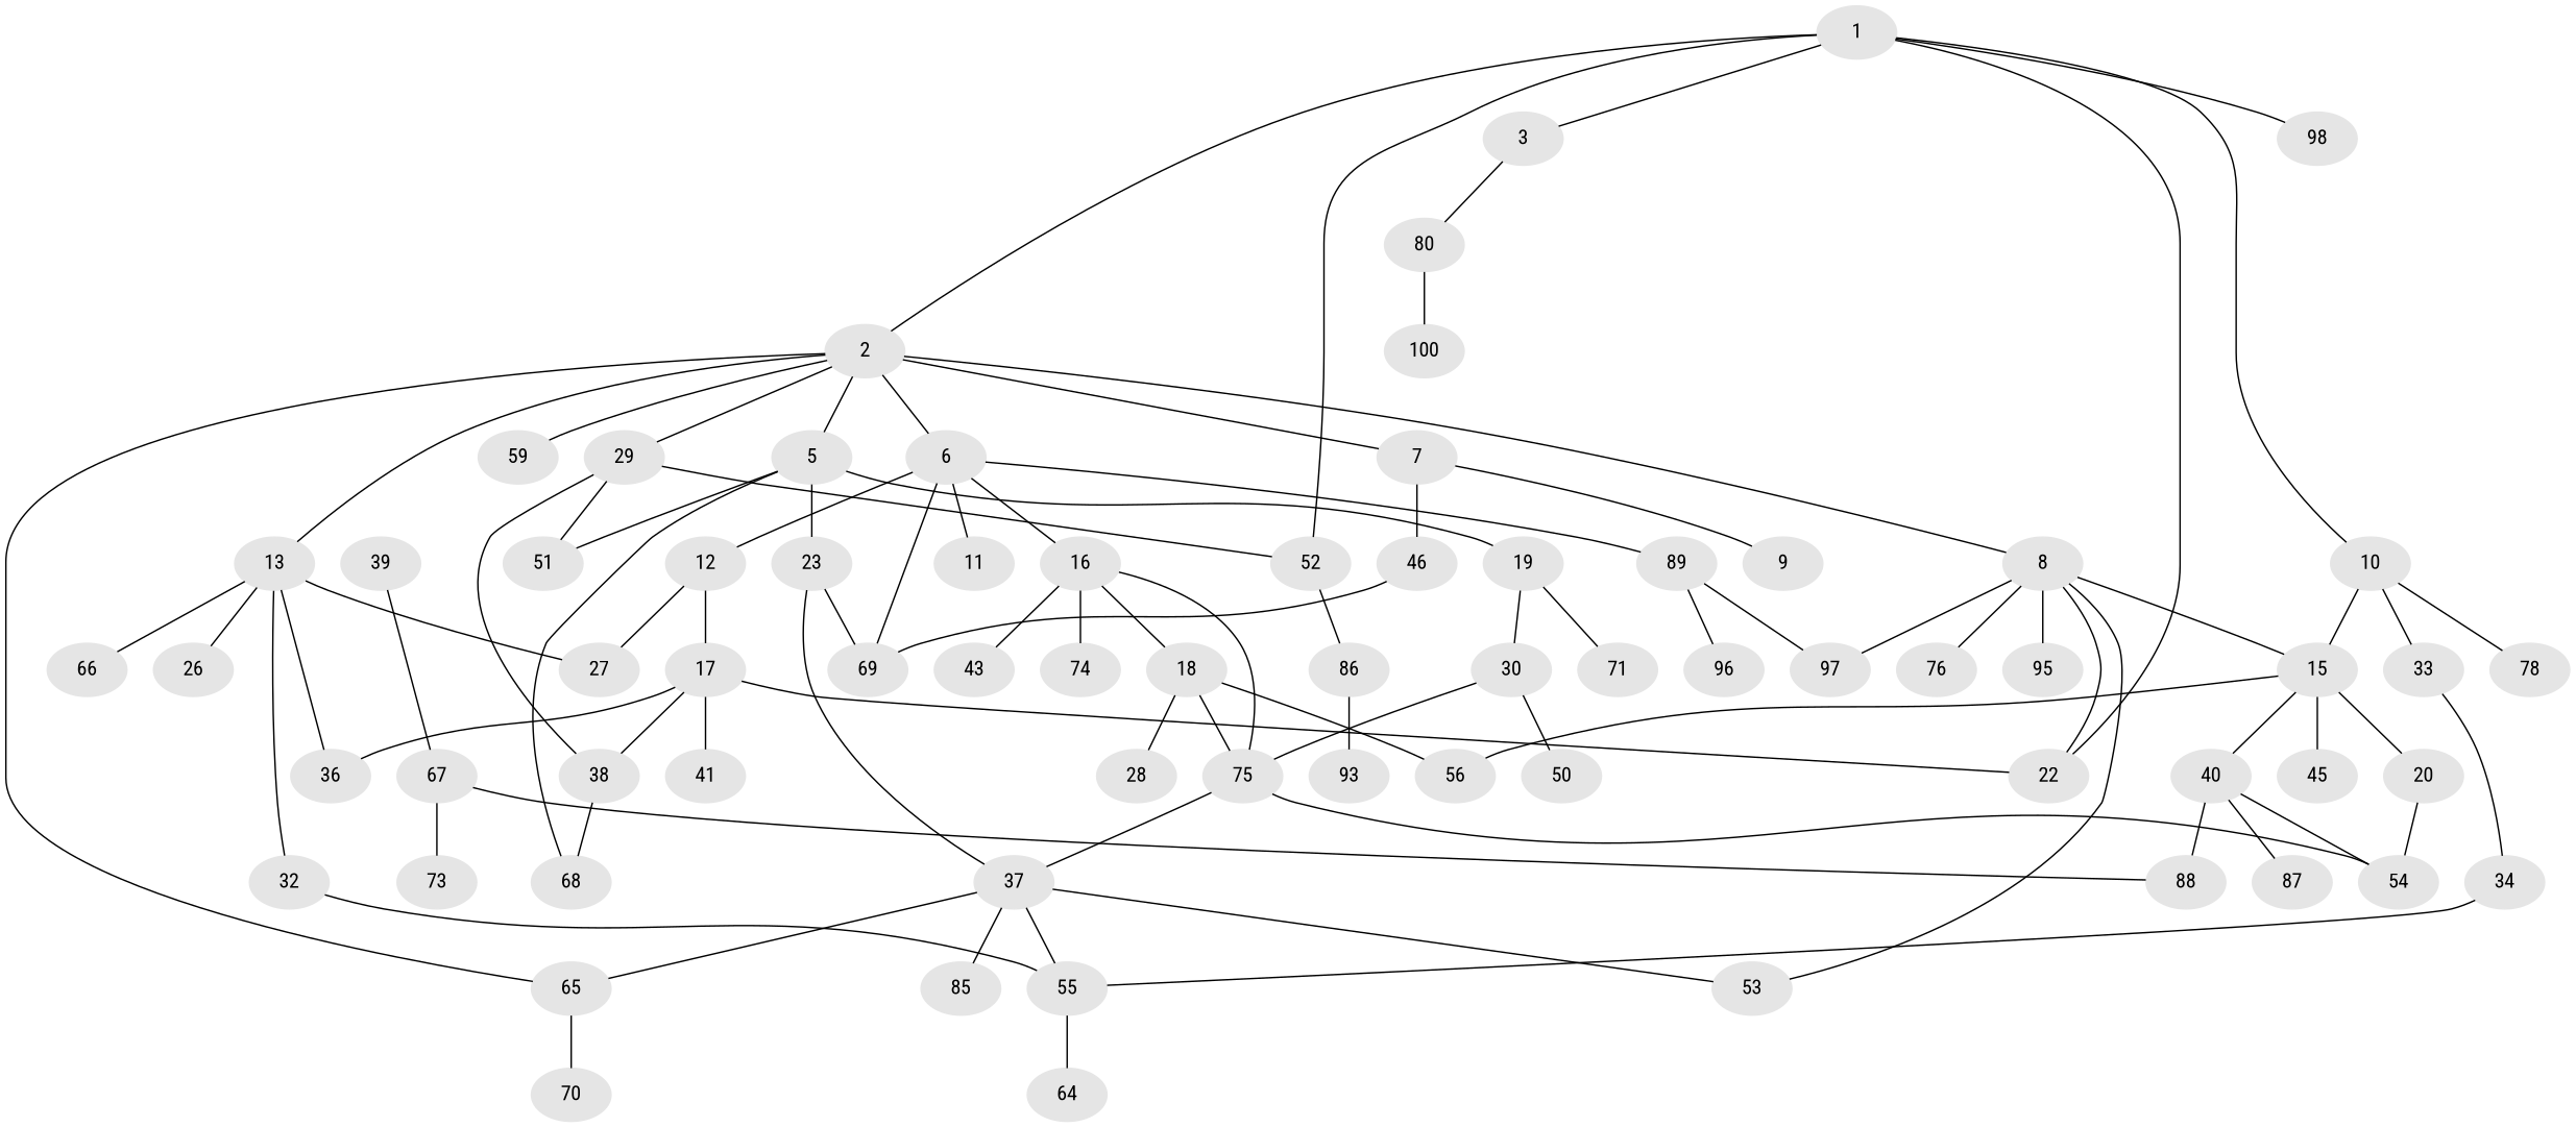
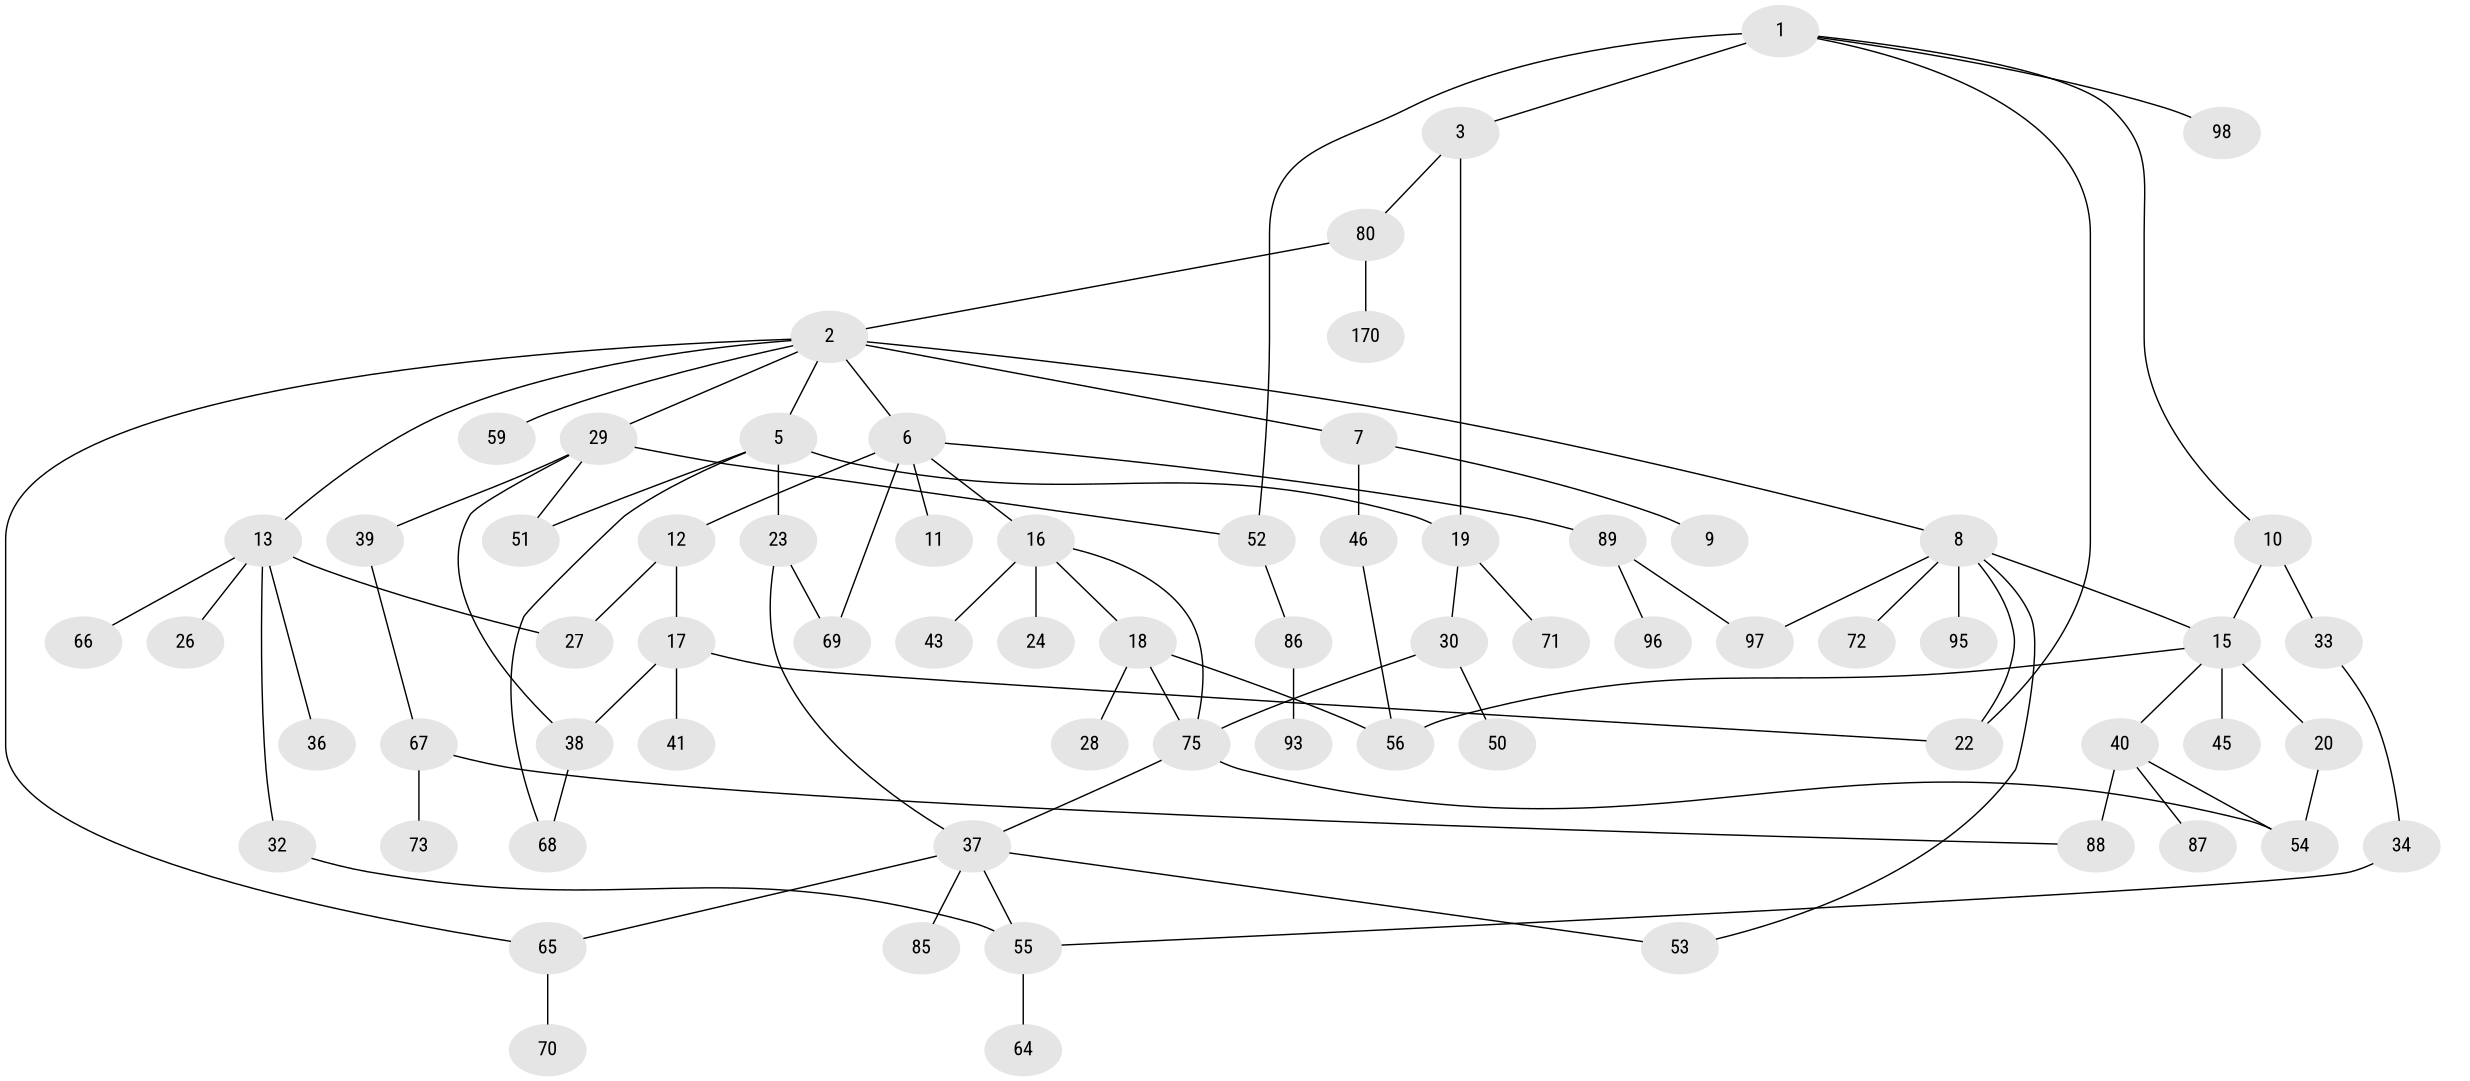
  graph {
    fontname="Roboto Condensed"
    node [color=gray90 fontname="Roboto Condensed" style=filled]
    edge [fontname="Roboto Condensed"]
    1 [super="+44"]
    2 [super="+4"]
    3 [super="+75"]
    10 [super="+72"]
    22 [super="+25"]
    52
    98
    5 [super="+89"]
    6 [super="+24"]
    7
    8 [super="+14"]
    13 [super="+63"]
    29 [super="+60"]
    59
    65
    19 [super="+21"]
    80 [super="+94"]
    15
    33
-   78
    86 [super="+92"]
    23 [super="+31"]
    51
    68
    11
    12 [super="+77"]
    16 [super="+47"]
    69
    n29 [label=89 super="+82"]
    9
    46
    53 [super="+99"]
-   76
+   76 [label=72]
    95
    97
    27 [super="+42"]
    26
    32
    36
    66
    38
    39 [super="+91"]
    70
    30 [super="+48"]
    71
-   100
+   100 [label=170]
    37 [super="+58"]
    17 [super="+49"]
    18 [super="+84"]
    n50 [label=75 super="+61"]
    43
-   74
+   74 [label=24]
    96
    20
    40 [super="+79"]
    45
    56
    34 [super="+62"]
    41
    55 [super="+57"]
    54 [super="+83"]
    87
    88
    28
    50 [super="+90"]
    85
    67
    64
    73
    93
-   1 -- 2
+   80 -- 2
    1 -- 3
    1 -- 10
    1 -- 22
    1 -- 52
    1 -- 98
    2 -- 5
    2 -- 6
    2 -- 7
    2 -- 8
    2 -- 13
    2 -- 29
    2 -- 59
    2 -- 65
+   3 -- 19
    3 -- 80
    10 -- 15
    10 -- 33
-   10 -- 78
    52 -- 86
    5 -- 19
    5 -- 23
    5 -- 51
    5 -- 68
    6 -- 11
    6 -- 12
    6 -- 16
    6 -- 69
    6 -- n29
    7 -- 9
    7 -- 46
    8 -- 22
    8 -- 15
    8 -- 53
    8 -- 76
    8 -- 95
    8 -- 97
    13 -- 27
    13 -- 26
    13 -- 32
    13 -- 36
    13 -- 66
    29 -- 52
    29 -- 51
    29 -- 38
+   29 -- 39
    65 -- 70
    19 -- 30
    19 -- 71
    80 -- 100
    15 -- 20
    15 -- 40
    15 -- 45
    15 -- 56
    33 -- 34
    86 -- 93 [weight=2]
    23 -- 69
    23 -- 37
    12 -- 27
    12 -- 17
    16 -- 18
    16 -- n50
    16 -- 43
    16 -- 74
    n29 -- 97
    n29 -- 96
-   46 -- 69
+   46 -- 56
    32 -- 55
    38 -- 68
    39 -- 67
    30 -- n50
    30 -- 50
    37 -- 65
    37 -- 53
    37 -- 55
    37 -- 85
    17 -- 22
-   17 -- 36
    17 -- 38
    17 -- 41 [weight=2]
    18 -- n50
    18 -- 56
    18 -- 28
    n50 -- 37
    n50 -- 54
    20 -- 54
    40 -- 54
    40 -- 87
    40 -- 88
    34 -- 55
    55 -- 64
    67 -- 88
    67 -- 73
  }
